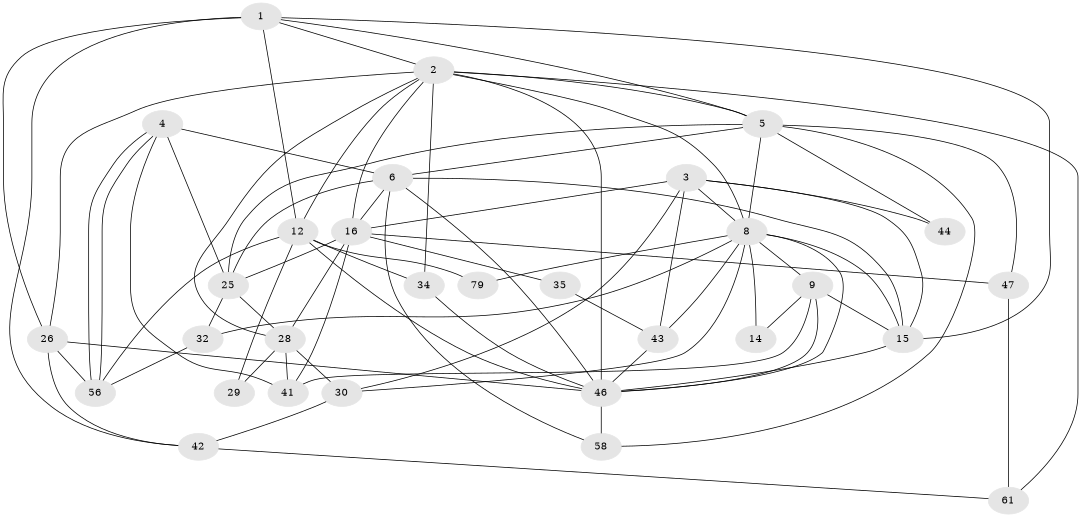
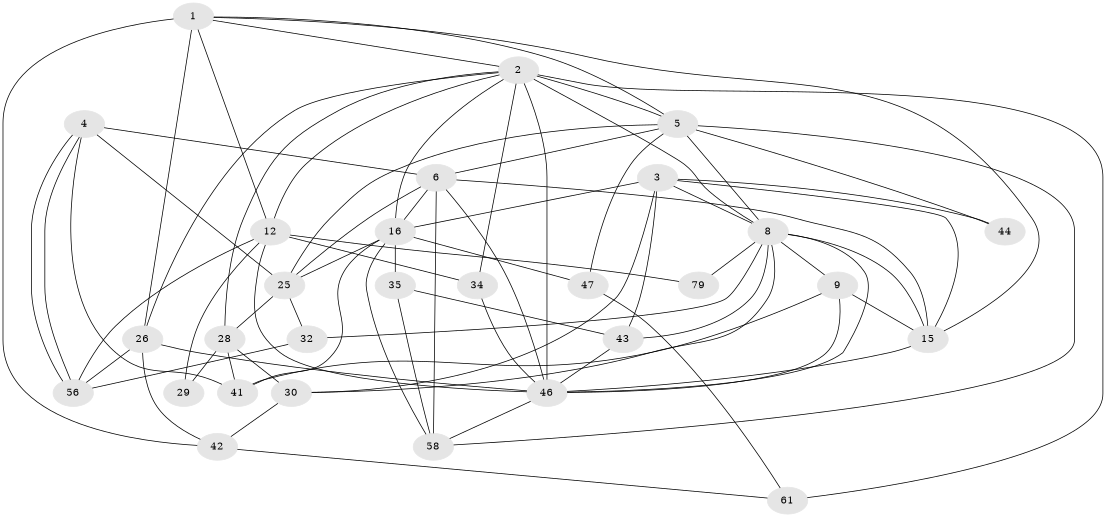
  graph {
    node [color=gray90 style=filled]
    1 [super="+36+17"]
    2 [super="+27+33"]
    5 [super="+51"]
    12 [super="+18+57"]
    15 [super="+19"]
    26 [super="+50"]
    42
    8 [super="+20+23+54+24"]
    16 [super="+22"]
    28 [super="+38"]
    34
    46 [super="+60"]
    61
    44
    6 [super="+11"]
    25 [super="+52"]
    47
    58
    n19 [label=56]
    n20 [label=79]
    29
    30 [super="+59"]
    43 [super="+56"]
    9 [super="+13"]
-   14
    32 [super="+48"]
    41
    35 [super="+40"]
    3 [super="+10+7"]
    4 [super="+53"]
    1 -- 2
    1 -- 5
    1 -- 12 [weight=2]
    1 -- 15
    1 -- 26
    1 -- 42
    2 -- 5
    2 -- 12
    2 -- 26
    2 -- 8
    2 -- 16
    2 -- 28
    2 -- 34
    2 -- 46 [weight=2]
    2 -- 61
    5 -- 8
    5 -- 44
    5 -- 6
    5 -- 25 [weight=2]
    5 -- 47
    5 -- 58
    12 -- 34
    12 -- 46
    12 -- n19
    12 -- n20
    12 -- 29
    15 -- 46
    26 -- 42
    26 -- 46
    26 -- n19
    42 -- 61
    8 -- 15 [weight=2]
    8 -- 46
    8 -- n20
    8 -- 30
    8 -- 43
    8 -- 9 [weight=2]
-   8 -- 14
    8 -- 32
-   16 -- 28
+   16 -- 58
    16 -- 25
    16 -- 47
    16 -- 41
    16 -- 35
    28 -- 29
    28 -- 30 [weight=2]
    28 -- 41
    34 -- 46
    46 -- 58
    6 -- 15
    6 -- 16
    6 -- 46
    6 -- 25
    6 -- 58
    25 -- 28
    25 -- 32
    47 -- 61
    30 -- 42
    43 -- 46
    9 -- 15
    9 -- 46
-   9 -- 14
    9 -- 41
    32 -- n19
+   35 -- 58
    35 -- 43
    3 -- 15 [weight=2]
    3 -- 8 [weight=2]
    3 -- 16
    3 -- 44
    3 -- 30
    3 -- 43
    4 -- 6
    4 -- 25 [weight=2]
    4 -- n19
    4 -- n19
    4 -- 41
  }
